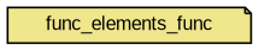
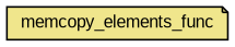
  digraph {
    rankdir=LR
    fontname="Liberation Sans"
-   n1 [color=black fillcolor=khaki fontname="Liberation Sans" fontsize=10 height=0.2 label=func_elements_func shape=note style=filled width=0.4]
+   n1 [color=black fillcolor=khaki fontname="Liberation Sans" fontsize=10 height=0.2 label=memcopy_elements_func shape=note style=filled width=0.4]
  }
